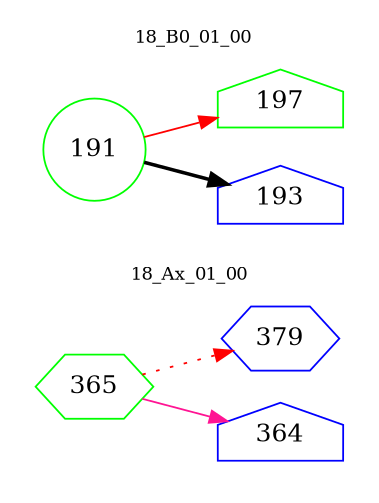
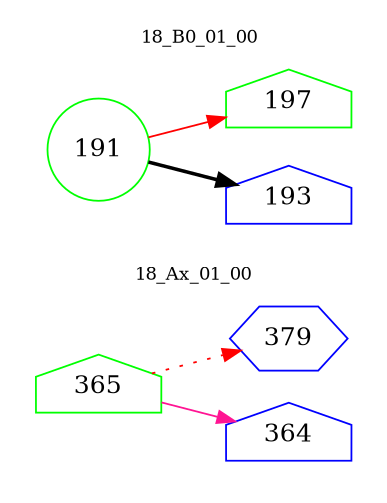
  digraph {
    rankdir=LR
    node [color=green shape=house]
    edge [color=red style=solid]
-   n1 [label=365 shape=hexagon]
+   n1 [label=365]
    n2 [color=blue label=364]
    n3 [color=blue label=379 shape=hexagon]
    n4 [label=191 shape=circle]
    n5 [color=blue label=193]
    n6 [label=197]
    subgraph cluster_1 {
      color=white
      fontsize=10
      label="18_Ax_01_00"
      n1
      n2
      n3
    }
    subgraph cluster_2 {
      color=white
      fontsize=10
      label="18_B0_01_00"
      n4
      n5
      n6
    }
    n1 -> n2 [color=deeppink]
    n1 -> n3 [style=dotted]
    n4 -> n5 [color=black style=bold]
    n4 -> n6
  }
